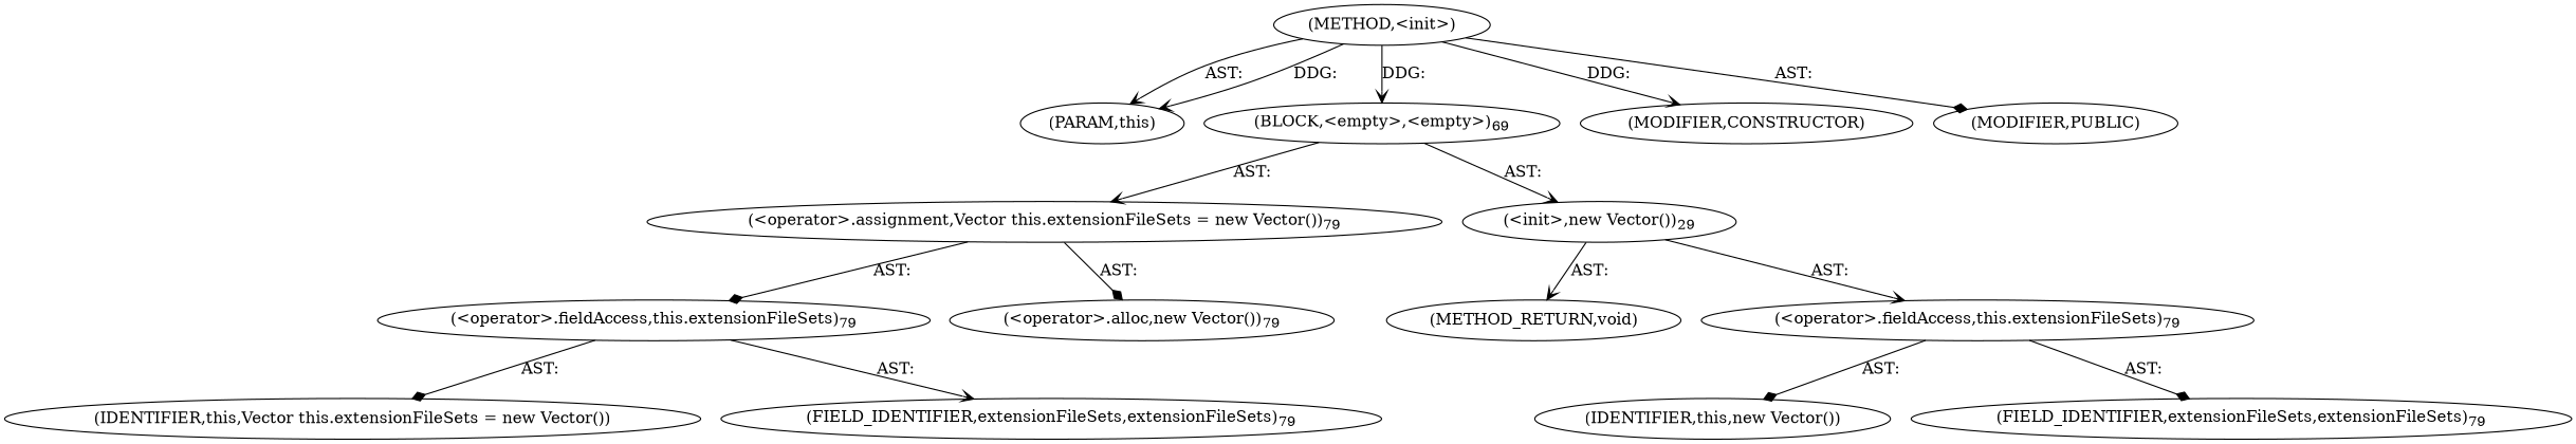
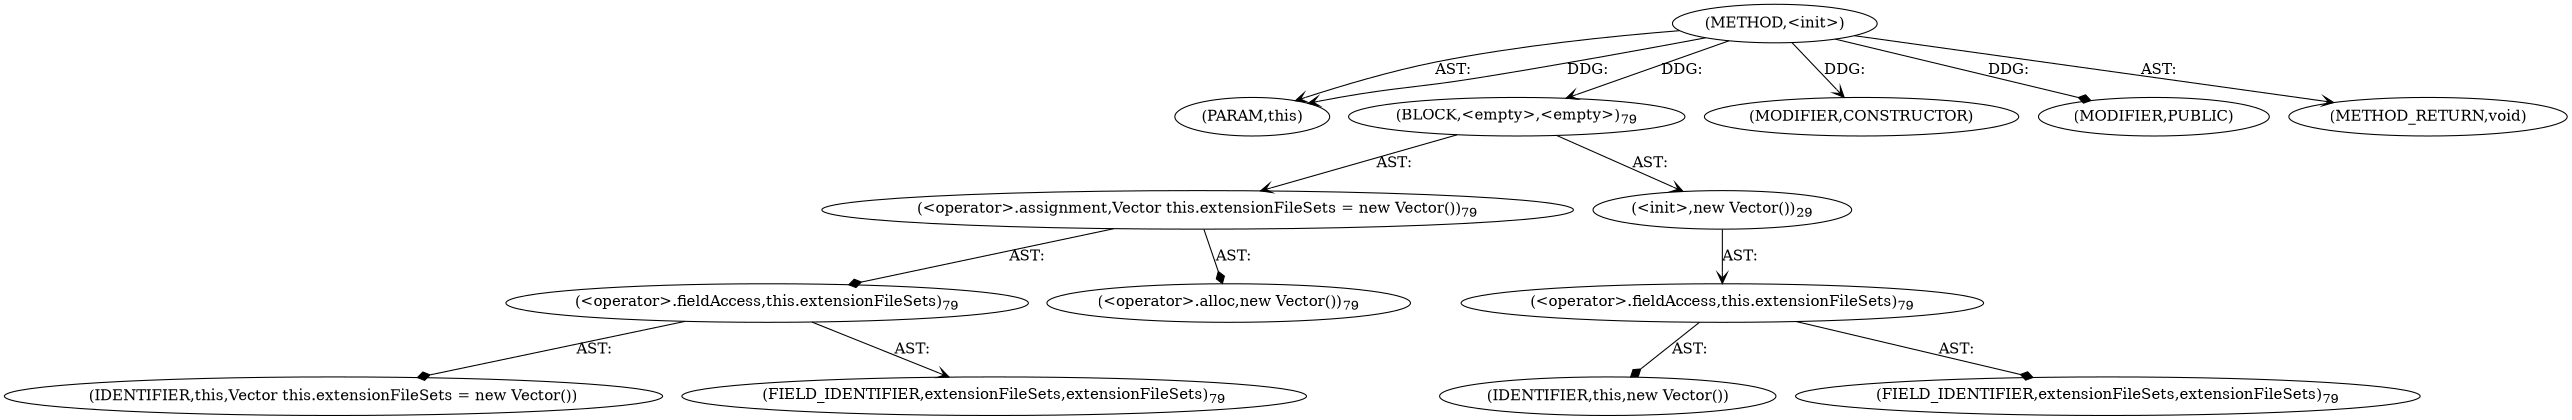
  digraph {
    edge [arrowhead=vee]
    n1 [label=<(METHOD,&lt;init&gt;)>]
    n2 [label=<(PARAM,this)>]
-   n3 [label=<(BLOCK,&lt;empty&gt;,&lt;empty&gt;)<SUB>69</SUB>>]
+   n3 [label=<(BLOCK,&lt;empty&gt;,&lt;empty&gt;)<SUB>79</SUB>>]
    n4 [label=<(MODIFIER,CONSTRUCTOR)>]
    n5 [label=<(MODIFIER,PUBLIC)>]
    n6 [label=<(METHOD_RETURN,void)>]
    n7 [label=<(&lt;operator&gt;.assignment,Vector this.extensionFileSets = new Vector())<SUB>79</SUB>>]
    n8 [label=<(&lt;init&gt;,new Vector())<SUB>29</SUB>>]
    n9 [label=<(&lt;operator&gt;.fieldAccess,this.extensionFileSets)<SUB>79</SUB>>]
    n10 [label=<(&lt;operator&gt;.alloc,new Vector())<SUB>79</SUB>>]
    n11 [label=<(&lt;operator&gt;.fieldAccess,this.extensionFileSets)<SUB>79</SUB>>]
    n12 [label=<(IDENTIFIER,this,Vector this.extensionFileSets = new Vector())>]
    n13 [label=<(FIELD_IDENTIFIER,extensionFileSets,extensionFileSets)<SUB>79</SUB>>]
    n14 [label=<(IDENTIFIER,this,new Vector())>]
    n15 [label=<(FIELD_IDENTIFIER,extensionFileSets,extensionFileSets)<SUB>79</SUB>>]
    n1 -> n2 [label="AST: "]
    n1 -> n2 [label="DDG: "]
    n1 -> n3 [label="DDG: "]
    n1 -> n4 [label="DDG: "]
-   n1 -> n5 [arrowhead=diamond label="AST: "]
-   n8 -> n6 [label="AST: "]
+   n1 -> n5 [arrowhead=diamond label="DDG: "]
+   n1 -> n6 [label="AST: "]
    n3 -> n7 [label="AST: "]
    n3 -> n8 [label="AST: "]
    n7 -> n9 [arrowhead=diamond label="AST: "]
    n7 -> n10 [arrowhead=diamond label="AST: "]
    n8 -> n11 [label="AST: "]
    n9 -> n12 [arrowhead=diamond label="AST: "]
    n9 -> n13 [label="AST: "]
    n11 -> n14 [arrowhead=diamond label="AST: "]
    n11 -> n15 [arrowhead=diamond label="AST: "]
  }
